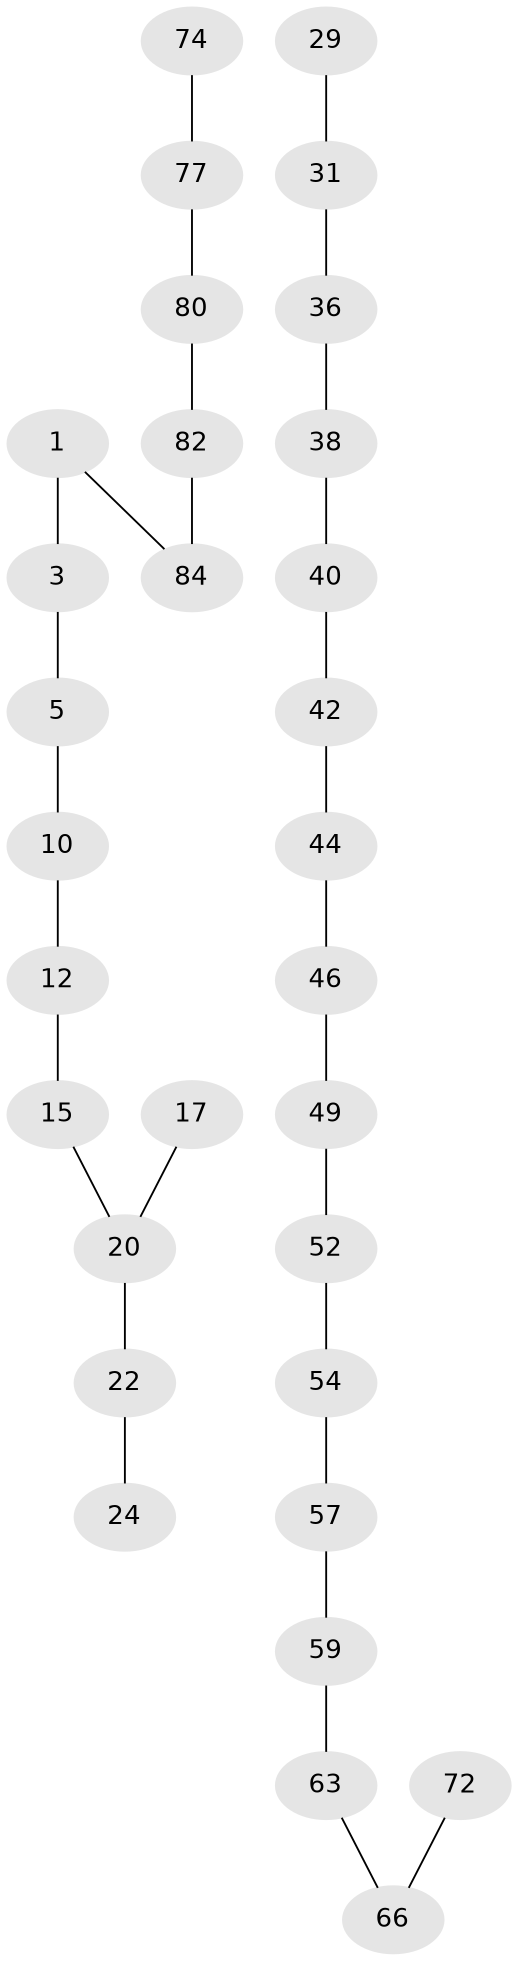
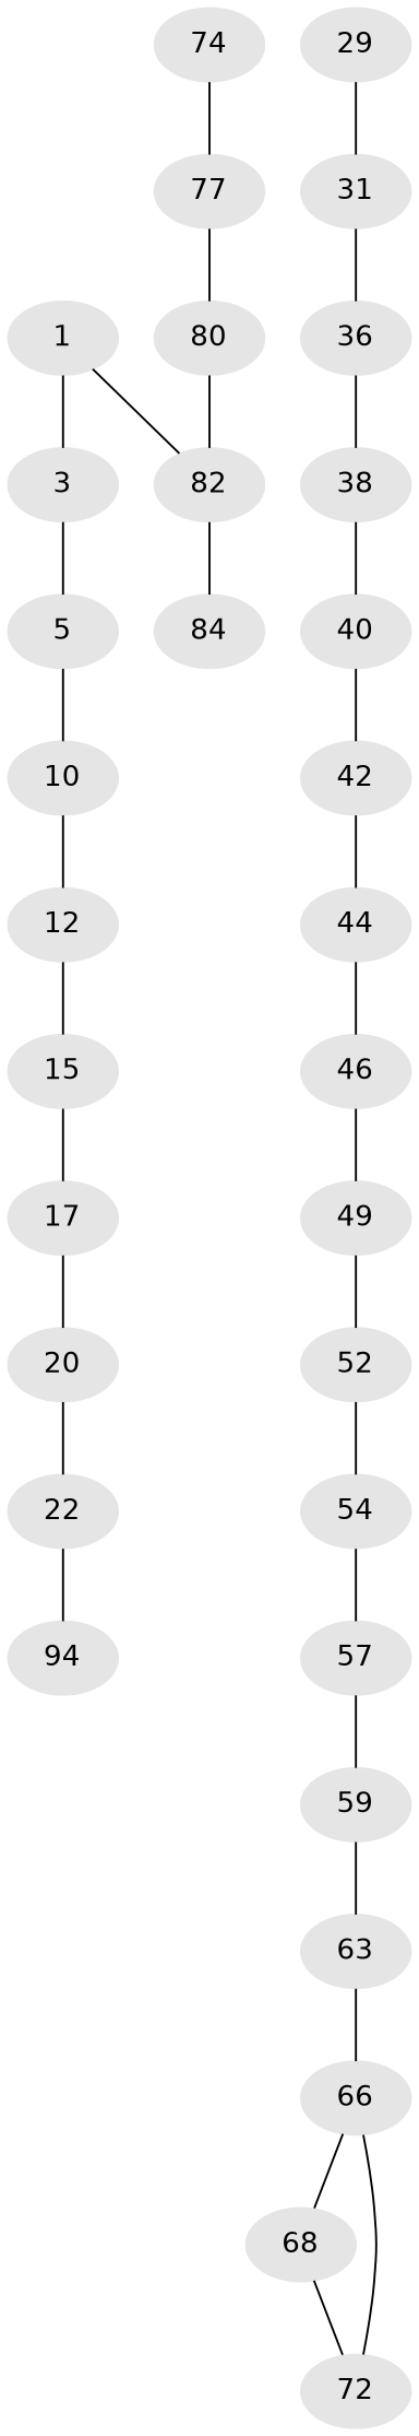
  graph {
    fontname="DejaVu Sans"
    node [color=gray90 fontname="DejaVu Sans" style=filled]
    edge [fontname="DejaVu Sans"]
    1 [super="+2"]
    3 [super="+4"]
    84 [super="+85"]
    5 [super="+6"]
    10 [super="+11"]
    12 [super="+13"]
    15 [super="+16"]
    17 [super="+18"]
    20 [super="+21"]
    22 [super="+23"]
-   24 [super="+25"]
+   24 [super="+25" label=94]
    29 [super="+30"]
    31 [super="+32"]
    36 [super="+37"]
    38 [super="+39"]
    40 [super="+41"]
    42 [super="+43"]
    44 [super="+45"]
    46 [super="+47"]
    49 [super="+50"]
    52 [super="+53"]
    54 [super="+55"]
    57 [super="+58"]
    59 [super="+60"]
    63 [super="+64"]
    66 [super="+67"]
+   68 [super="+69"]
    72 [super="+73"]
    74 [super="+75"]
    77 [super="+78"]
    80 [super="+81"]
    82 [super="+83"]
    1 -- 3
-   1 -- 84
+   1 -- 82
    3 -- 5
    5 -- 10
    10 -- 12
    12 -- 15
-   15 -- 20
+   15 -- 17
    17 -- 20
    20 -- 22
    22 -- 24
    29 -- 31
    31 -- 36
    36 -- 38
    38 -- 40
    40 -- 42
    42 -- 44
    44 -- 46
    46 -- 49
    49 -- 52
    52 -- 54
    54 -- 57
    57 -- 59
    59 -- 63
    63 -- 66
+   66 -- 68
+   68 -- 72
    72 -- 66
    74 -- 77
    77 -- 80
    80 -- 82
    82 -- 84
  }
